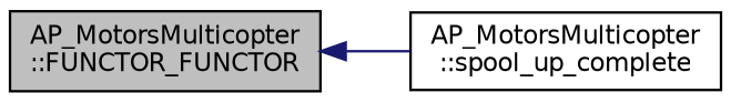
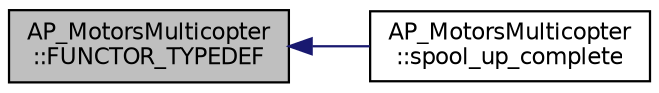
  digraph {
    rankdir=LR
    node [color=black fontname=Helvetica fontsize=10 shape=record style=filled]
-   n1 [fillcolor=grey75 fontcolor=black height=0.2 label="AP_MotorsMulticopter\l::FUNCTOR_FUNCTOR" width=0.4]
+   n1 [fillcolor=grey75 fontcolor=black height=0.2 label="AP_MotorsMulticopter\l::FUNCTOR_TYPEDEF" width=0.4]
    n2 [fillcolor=white height=0.2 label="AP_MotorsMulticopter\l::spool_up_complete" width=0.4]
    n1 -> n2 [color=midnightblue dir=back fontname=Helvetica fontsize=10 labelfontname=Helvetica labelfontsize=10 style=solid]
  }
